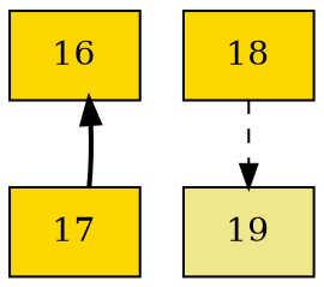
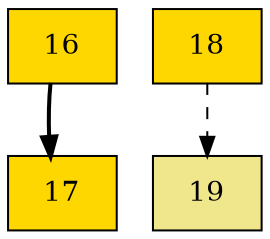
  digraph {
    node [fillcolor=gold shape=record style=filled]
    n1 [label="{16}"]
    n2 [label="{17}"]
    n3 [label="{18}"]
    n4 [fillcolor=khaki label="{19}"]
-   n2 -> n1 [style=bold]
+   n1 -> n2 [style=bold]
    n3 -> n4 [style=dashed]
  }
